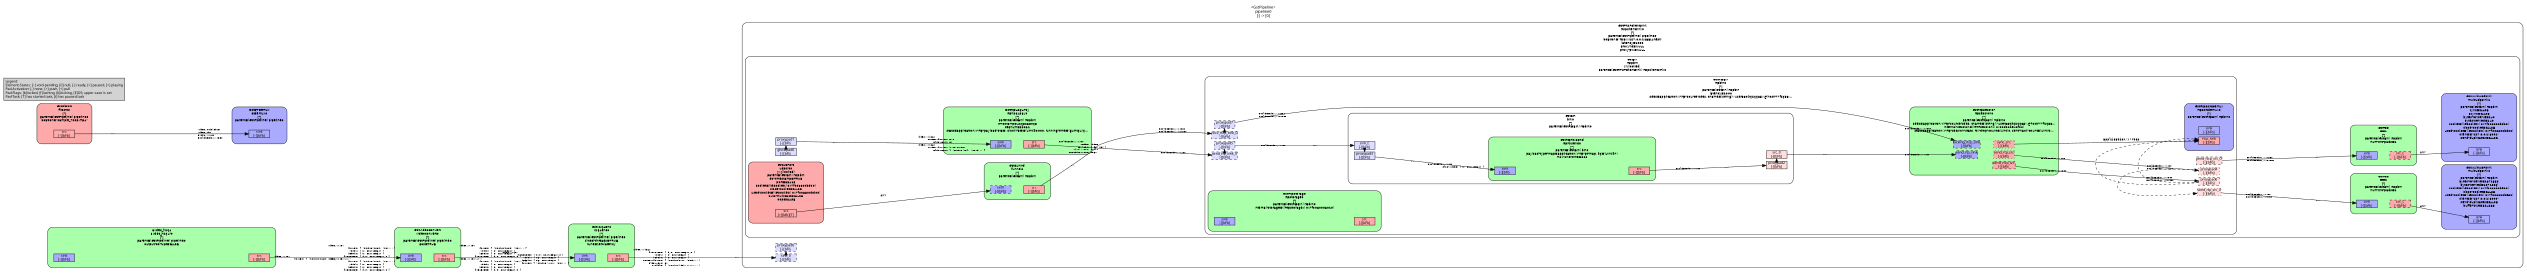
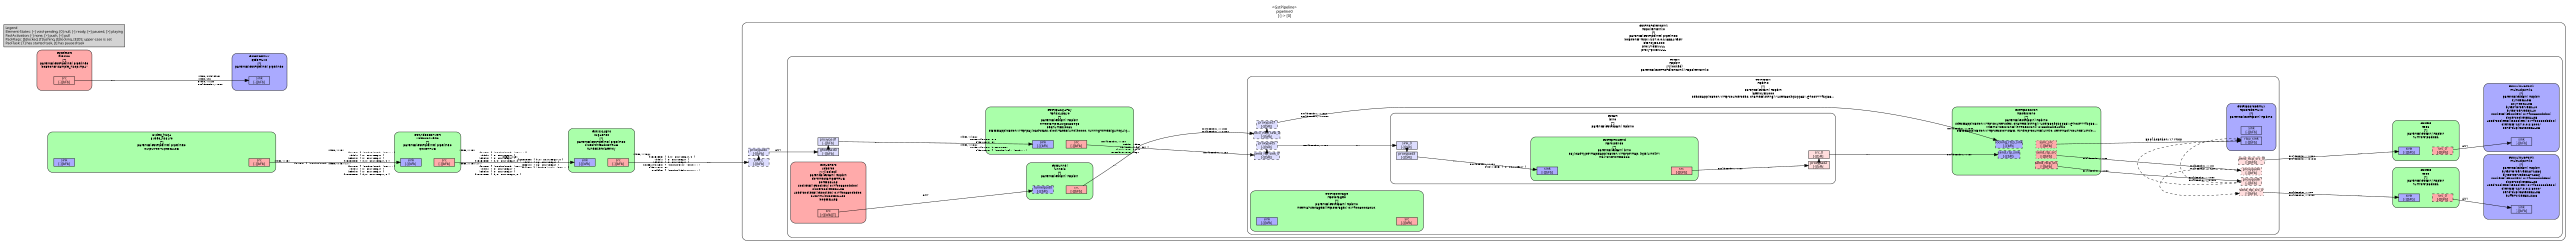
  digraph {
    fontname=sans
    fontsize=10
    label="<GstPipeline>\npipeline0\n[-] -> [0]"
    labelloc=t
    nodesep=.1
    rankdir=LR
    ranksep=.2
    node [color=black fillcolor="#aaaaff" fontname=sans fontsize=9 margin="0.0,0.0" shape=box style="filled,solid"]
    edge [fontname=monospace fontsize=9 labelfontsize=6]
    n1 [fillcolor="#ddddff" height=0.2 label="proxypad1\n[-][bFb]"]
    n2 [fillcolor="#ddddff" height=0.2 label="ghostpad0\n[-][bFb]"]
    n3 [height=0.2 label="sink\n[-][bFb]"]
    n4 [height=0.2 label="sink\n[-][bFb]"]
    n5 [height=0.2 label="sink\n[-][bFb]"]
    n6 [fillcolor="#ffaaaa" height=0.2 label="src_0\n[-][bFb]" style="filled,dashed"]
    n7 [height=0.2 label="sink\n[-][bFb]"]
    n8 [fillcolor="#ffaaaa" height=0.2 label="src_0\n[-][bFb]" style="filled,dashed"]
    n9 [fillcolor="#ffaaaa" height=0.2 label="src\n[>][bfb][T]"]
    n10 [height=0.2 label="sink\n[-][bFb]"]
    n11 [fillcolor="#ffaaaa" height=0.2 label="src\n[-][bFb]"]
-   n12 [height=0.2 label="set0\n[-][bFb]" style="filled,dashed"]
+   n12 [height=0.2 label="funnelpad0\n[-][bFb]" style="filled,dashed"]
    n13 [fillcolor="#ffaaaa" height=0.2 label="src\n[-][bFb]"]
    n14 [fillcolor="#ddddff" height=0.2 label="recv_rtcp_sink_0\n[-][bFb]" style="filled,dashed"]
    n15 [fillcolor="#ddddff" height=0.2 label="proxypad7\n[-][bFb]" style="filled,dashed"]
    n16 [fillcolor="#ddddff" height=0.2 label="send_rtp_sink_0\n[-][bFb]" style="filled,dashed"]
    n17 [fillcolor="#ddddff" height=0.2 label="proxypad5\n[-][bFb]" style="filled,dashed"]
    n18 [fillcolor="#ffdddd" height=0.2 label="proxypad4\n[-][bFb]" style="filled,dotted"]
    n19 [fillcolor="#ffdddd" height=0.2 label="send_rtp_src_0\n[-][bFb]" style="filled,dotted"]
    n20 [fillcolor="#ffdddd" height=0.2 label="proxypad6\n[-][bFb]" style="filled,dashed"]
    n21 [fillcolor="#ffdddd" height=0.2 label="send_rtcp_src_0\n[-][bFb]" style="filled,dashed"]
    n22 [fillcolor="#ddddff" height=0.2 label="proxypad3\n[-][bFb]"]
    n23 [fillcolor="#ddddff" height=0.2 label="sink_0\n[-][bFb]"]
    n24 [fillcolor="#ffdddd" height=0.2 label="proxypad2\n[-][bFb]"]
    n25 [fillcolor="#ffdddd" height=0.2 label="src_0\n[-][bFb]"]
    n26 [height=0.2 label="sink\n[-][bFb]"]
    n27 [fillcolor="#ffaaaa" height=0.2 label="src\n[-][bFb]"]
    n28 [height=0.2 label="sink\n[-][bFb]"]
    n29 [fillcolor="#ffaaaa" height=0.2 label="src\n[-][bFb]"]
    n30 [height=0.2 label="sink\n[-][bFb]"]
-   n31 [fillcolor="#ffaaaa" height=0.2 label="rtcp_sink\n[-][bFb]"]
+   n31 [height=0.2 label="rtcp_sink\n[-][bFb]"]
    n32 [height=0.2 label="send_rtp_sink\n[-][bFb]" style="filled,dashed"]
    n33 [height=0.2 label="locking_rtcp_sink\n[-][bFb]" style="filled,dashed"]
    n34 [fillcolor="#ffaaaa" height=0.2 label="send_rtp_src\n[-][bFb]" style="filled,dotted"]
    n35 [fillcolor="#ffaaaa" height=0.2 label="send_rtcp_src\n[-][bFb]" style="filled,dashed"]
    n36 [fillcolor="#ffaaaa" height=0.2 label="sync_src\n[-][bFb]" style="filled,dotted"]
    n37 [fillcolor="#ddddff" height=0.2 label="proxypad0\n[-][bFb]" style="filled,dashed"]
    n38 [fillcolor="#ddddff" height=0.2 label="sink_0\n[-][bFb]" style="filled,dashed"]
    n39 [height=0.2 label="sink\n[-][bFb]"]
    n40 [fillcolor="#ffaaaa" height=0.2 label="src\n[-][bFb]"]
    n41 [height=0.2 label="sink\n[-][bFb]"]
    n42 [fillcolor="#ffaaaa" height=0.2 label="src\n[-][bFb]"]
    n43 [height=0.2 label="sink\n[-][bFb]"]
    n44 [fillcolor="#ffaaaa" height=0.2 label="src\n[-][bFb]"]
    n45 [height=0.2 label="sink\n[-][bFb]"]
    n46 [fillcolor="#ffaaaa" height=0.2 label="src\n[-][bFb]"]
    n47 [label="Legend\lElement-States: [~] void-pending, [0] null, [-] ready, [=] paused, [>] playing\lPad-Activation: [-] none, [>] push, [<] pull\lPad-Flags: [b]locked, [f]lushing, [b]locking, [E]OS; upper-case is set\lPad-Task: [T] has started task, [t] has paused task\l" margin="0.05,0.05" style=filled color="" fillcolor=""]
    subgraph cluster_1 {
      color=black
      fillcolor="#ffffff"
      fontname="Bitstream Vera Sans"
      fontsize=8
      label="GstRTSPClientSink\nrtspclientsink0\n[-]\nparent=(GstPipeline) pipeline0\nlocation=\"rtsp://127.0.0.1:8554/test\"\nlatency=1000\nproxy-id=NULL\nproxy-pw=NULL"
      style="filled,rounded"
      subgraph cluster_2 {
        color=black
        fillcolor="#ffffff"
        fontname="Bitstream Vera Sans"
        fontsize=8
        label="GstBin\nrtspbin\n[-](locked)\nparent=(GstRTSPClientSink) rtspclientsink0"
        style="filled,rounded"
        subgraph cluster_3 {
          color=black
          fillcolor="#ffffff"
          fontname="Bitstream Vera Sans"
          fontsize=8
          label=""
          style=invis
          n1
          n2
        }
        subgraph cluster_4 {
          color=black
          fillcolor="#aaaaff"
          fontname="Bitstream Vera Sans"
          fontsize=8
          label="GstMultiUDPSink\nmultiudpsink0\n[-]\nparent=(GstBin) rtspbin\nbytes-to-serve=1871536\nbytes-served=1871536\nsocket=((GSocket*) 0x7f008800be50)\nclose-socket=FALSE\nused-socket=((GSocket*) 0x7f008800be50)\nclients=\"127.0.0.1:8000\"\nsend-duplicates=FALSE\nbuffer-size=524288"
          style="filled,rounded"
          subgraph cluster_5 {
            color=black
            fillcolor="#aaaaff"
            fontname="Bitstream Vera Sans"
            fontsize=8
            label=""
            style=invis
            n3
          }
        }
        subgraph cluster_6 {
          color=black
          fillcolor="#aaaaff"
          fontname="Bitstream Vera Sans"
          fontsize=8
          label="GstMultiUDPSink\nmultiudpsink1\n[-]\nparent=(GstBin) rtspbin\nsync=FALSE\nasync=FALSE\nbytes-to-serve=140\nbytes-served=140\nsocket=((GSocket*) 0x7f008800bd00)\nclose-socket=FALSE\nused-socket=((GSocket*) 0x7f008800bd00)\nclients=\"127.0.0.1:8001\"\nsend-duplicates=FALSE"
          style="filled,rounded"
          subgraph cluster_7 {
            color=black
            fillcolor="#aaaaff"
            fontname="Bitstream Vera Sans"
            fontsize=8
            label=""
            style=invis
            n4
          }
        }
        subgraph cluster_8 {
          color=black
          fillcolor="#aaffaa"
          fontname="Bitstream Vera Sans"
          fontsize=8
          label="GstTee\ntee1\n[-]\nparent=(GstBin) rtspbin\nnum-src-pads=1"
          style="filled,rounded"
          subgraph cluster_9 {
            color=black
            fillcolor="#aaffaa"
            fontname="Bitstream Vera Sans"
            fontsize=8
            label=""
            style=invis
            n5
          }
          subgraph cluster_10 {
            color=black
            fillcolor="#aaffaa"
            fontname="Bitstream Vera Sans"
            fontsize=8
            label=""
            style=invis
            n6
          }
        }
        subgraph cluster_11 {
          color=black
          fillcolor="#aaffaa"
          fontname="Bitstream Vera Sans"
          fontsize=8
          label="GstTee\ntee0\n[-]\nparent=(GstBin) rtspbin\nnum-src-pads=1"
          style="filled,rounded"
          subgraph cluster_12 {
            color=black
            fillcolor="#aaffaa"
            fontname="Bitstream Vera Sans"
            fontsize=8
            label=""
            style=invis
            n7
          }
          subgraph cluster_13 {
            color=black
            fillcolor="#aaffaa"
            fontname="Bitstream Vera Sans"
            fontsize=8
            label=""
            style=invis
            n8
          }
        }
        subgraph cluster_14 {
          color=black
          fillcolor="#ffaaaa"
          fontname="Bitstream Vera Sans"
          fontsize=8
          label="GstUDPSrc\nudpsrc0\n[>](locked)\nparent=(GstBin) rtspbin\ndo-timestamp=TRUE\nport=33415\nsocket=((GSocket*) 0x7f008800bd00)\nclose-socket=FALSE\nused-socket=((GSocket*) 0x7f008800bd00)\nauto-multicast=FALSE\nloop=FALSE"
          style="filled,rounded"
          subgraph cluster_15 {
            color=black
            fillcolor="#ffaaaa"
            fontname="Bitstream Vera Sans"
            fontsize=8
            label=""
            style=invis
            n9
          }
        }
        subgraph cluster_16 {
          color=black
          fillcolor="#aaffaa"
          fontname="Bitstream Vera Sans"
          fontsize=8
          label="GstRtpH264Pay\nrtph264pay0\n[-]\nparent=(GstBin) rtspbin\ntimestamp=4263258063\nseqnum=29081\nstats=application/x-rtp-payload-stats, clock-rate=(uint)90000, running-time=(guint64)6…"
          style="filled,rounded"
          subgraph cluster_17 {
            color=black
            fillcolor="#aaffaa"
            fontname="Bitstream Vera Sans"
            fontsize=8
            label=""
            style=invis
            n10
          }
          subgraph cluster_18 {
            color=black
            fillcolor="#aaffaa"
            fontname="Bitstream Vera Sans"
            fontsize=8
            label=""
            style=invis
            n11
          }
        }
        subgraph cluster_19 {
          color=black
          fillcolor="#aaffaa"
          fontname="Bitstream Vera Sans"
          fontsize=8
          label="GstFunnel\nfunnel0\n[-]\nparent=(GstBin) rtspbin"
          style="filled,rounded"
          subgraph cluster_20 {
            color=black
            fillcolor="#aaffaa"
            fontname="Bitstream Vera Sans"
            fontsize=8
            label=""
            style=invis
            n12
          }
          subgraph cluster_21 {
            color=black
            fillcolor="#aaffaa"
            fontname="Bitstream Vera Sans"
            fontsize=8
            label=""
            style=invis
            n13
          }
        }
        subgraph cluster_22 {
          color=black
          fillcolor="#ffffff"
          fontname="Bitstream Vera Sans"
          fontsize=8
          label="GstRtpBin\nrtpbin0\n[-]\nparent=(GstBin) rtspbin\nlatency=1000\nsdes=application/x-rtp-source-sdes, cname=(string)\\\"user3809626685\\\\@host-77f2638…"
          style="filled,rounded"
          subgraph cluster_23 {
            color=black
            fillcolor="#ffffff"
            fontname="Bitstream Vera Sans"
            fontsize=8
            label=""
            style=invis
            n14
            n15
            n16
            n17
          }
          subgraph cluster_24 {
            color=black
            fillcolor="#ffffff"
            fontname="Bitstream Vera Sans"
            fontsize=8
            label=""
            style=invis
            n18
            n19
            n20
            n21
          }
          subgraph cluster_25 {
            color=black
            fillcolor="#ffffff"
            fontname="Bitstream Vera Sans"
            fontsize=8
            label="GstBin\nbin0\n[-]\nparent=(GstRtpBin) rtpbin0"
            style="filled,rounded"
            subgraph cluster_26 {
              color=black
              fillcolor="#ffffff"
              fontname="Bitstream Vera Sans"
              fontsize=8
              label=""
              style=invis
              n22
              n23
            }
            subgraph cluster_27 {
              color=black
              fillcolor="#ffffff"
              fontname="Bitstream Vera Sans"
              fontsize=8
              label=""
              style=invis
              n24
              n25
            }
            subgraph cluster_28 {
              color=black
              fillcolor="#aaffaa"
              fontname="Bitstream Vera Sans"
              fontsize=8
              label="GstRtpRtxSend\nrtprtxsend0\n[-]\nparent=(GstBin) bin0\npayload-type-map=application/x-rtp-pt-map, 96=(uint)97;\nmax-size-time=500"
              style="filled,rounded"
              subgraph cluster_29 {
                color=black
                fillcolor="#aaffaa"
                fontname="Bitstream Vera Sans"
                fontsize=8
                label=""
                style=invis
                n26
              }
              subgraph cluster_30 {
                color=black
                fillcolor="#aaffaa"
                fontname="Bitstream Vera Sans"
                fontsize=8
                label=""
                style=invis
                n27
              }
            }
          }
          subgraph cluster_31 {
            color=black
            fillcolor="#aaffaa"
            fontname="Bitstream Vera Sans"
            fontsize=8
            label="GstRtpStorage\nrtpstorage0\n[-]\nparent=(GstRtpBin) rtpbin0\ninternal-storage=((RtpStorage*) 0x7f008000a010)"
            style="filled,rounded"
            subgraph cluster_32 {
              color=black
              fillcolor="#aaffaa"
              fontname="Bitstream Vera Sans"
              fontsize=8
              label=""
              style=invis
              n28
            }
            subgraph cluster_33 {
              color=black
              fillcolor="#aaffaa"
              fontname="Bitstream Vera Sans"
              fontsize=8
              label=""
              style=invis
              n29
            }
          }
          subgraph cluster_34 {
            color=black
            fillcolor="#aaaaff"
            fontname="Bitstream Vera Sans"
            fontsize=8
            label="GstRtpSsrcDemux\nrtpssrcdemux0\n[-]\nparent=(GstRtpBin) rtpbin0"
            style="filled,rounded"
            subgraph cluster_35 {
              color=black
              fillcolor="#aaaaff"
              fontname="Bitstream Vera Sans"
              fontsize=8
              label=""
              style=invis
              n30
              n31
            }
          }
          subgraph cluster_36 {
            color=black
            fillcolor="#aaffaa"
            fontname="Bitstream Vera Sans"
            fontsize=8
            label="GstRtpSession\nrtpsession0\n[-]\nparent=(GstRtpBin) rtpbin0\nsdes=application/x-rtp-source-sdes, cname=(string)\\\"user3809626685\\\\@host-77f2638…\ninternal-session=((RTPSession*) 0x55d289e40f20)\nstats=application/x-rtp-session-stats, rtx-drop-count=(uint)0, sent-nack-count=(uint)0…"
            style="filled,rounded"
            subgraph cluster_37 {
              color=black
              fillcolor="#aaffaa"
              fontname="Bitstream Vera Sans"
              fontsize=8
              label=""
              style=invis
              n32
              n33
            }
            subgraph cluster_38 {
              color=black
              fillcolor="#aaffaa"
              fontname="Bitstream Vera Sans"
              fontsize=8
              label=""
              style=invis
              n34
              n35
              n36
            }
          }
        }
      }
      subgraph cluster_39 {
        color=black
        fillcolor="#ffffff"
        fontname="Bitstream Vera Sans"
        fontsize=8
        label=""
        style=invis
        n37
        n38
      }
    }
    subgraph cluster_40 {
      color=black
      fillcolor="#aaffaa"
      fontname="Bitstream Vera Sans"
      fontsize=8
      label="GstX264Enc\nx264enc0\n[-]\nparent=(GstPipeline) pipeline0\nsliced-threads=TRUE\ntune=zerolatency"
      style="filled,rounded"
      subgraph cluster_41 {
        color=black
        fillcolor="#aaffaa"
        fontname="Bitstream Vera Sans"
        fontsize=8
        label=""
        style=invis
        n39
      }
      subgraph cluster_42 {
        color=black
        fillcolor="#aaffaa"
        fontname="Bitstream Vera Sans"
        fontsize=8
        label=""
        style=invis
        n40
      }
    }
    subgraph cluster_43 {
      color=black
      fillcolor="#aaffaa"
      fontname="Bitstream Vera Sans"
      fontsize=8
      label="GstVideoConvert\nvideoconvert0\n[-]\nparent=(GstPipeline) pipeline0\nqos=TRUE"
      style="filled,rounded"
      subgraph cluster_44 {
        color=black
        fillcolor="#aaffaa"
        fontname="Bitstream Vera Sans"
        fontsize=8
        label=""
        style=invis
        n41
      }
      subgraph cluster_45 {
        color=black
        fillcolor="#aaffaa"
        fontname="Bitstream Vera Sans"
        fontsize=8
        label=""
        style=invis
        n42
      }
    }
    subgraph cluster_46 {
      color=black
      fillcolor="#aaffaa"
      fontname="Bitstream Vera Sans"
      fontsize=8
      label="avdec_h264\navdec_h264-0\n[-]\nparent=(GstPipeline) pipeline0\noutput-corrupt=FALSE"
      style="filled,rounded"
      subgraph cluster_47 {
        color=black
        fillcolor="#aaffaa"
        fontname="Bitstream Vera Sans"
        fontsize=8
        label=""
        style=invis
        n43
      }
      subgraph cluster_48 {
        color=black
        fillcolor="#aaffaa"
        fontname="Bitstream Vera Sans"
        fontsize=8
        label=""
        style=invis
        n44
      }
    }
    subgraph cluster_49 {
      color=black
      fillcolor="#aaaaff"
      fontname="Bitstream Vera Sans"
      fontsize=8
      label="GstQTDemux\nqtdemux0\n[-]\nparent=(GstPipeline) pipeline0"
      style="filled,rounded"
      subgraph cluster_50 {
        color=black
        fillcolor="#aaaaff"
        fontname="Bitstream Vera Sans"
        fontsize=8
        label=""
        style=invis
        n45
      }
    }
    subgraph cluster_51 {
      color=black
      fillcolor="#ffaaaa"
      fontname="Bitstream Vera Sans"
      fontsize=8
      label="GstFileSrc\nfilesrc0\n[-]\nparent=(GstPipeline) pipeline0\nlocation=\"sample_720p.mp4\""
      style="filled,rounded"
      subgraph cluster_52 {
        color=black
        fillcolor="#ffaaaa"
        fontname="Bitstream Vera Sans"
        fontsize=8
        label=""
        style=invis
        n46
      }
    }
    n1 -> n10 [headlabel="video/x-h264\l       stream-format: avc\l           alignment: au\lvideo/x-h264\l       stream-format: byte-stream\l           alignment: { (string)nal, (stri... }\l" label="                                                  " labelangle=0 labeldistance=10 taillabel=ANY]
    n2 -> n1 [minlen=0 style=dashed]
    n5 -> n6 [style=invis]
    n6 -> n4 [label=ANY]
    n7 -> n8 [style=invis]
    n8 -> n3 [label=ANY]
    n9 -> n12 [label=ANY]
    n10 -> n11 [style=invis]
    n11 -> n16 [headlabel="application/x-rtp\l" label="                                                  " labelangle=0 labeldistance=10 taillabel="application/x-rtp\l               media: video\l             payload: [ 96, 127 ]\l          clock-rate: 90000\l       encoding-name: H264\l"]
    n12 -> n13 [style=invis]
    n13 -> n14 [headlabel="application/x-rtcp\lapplication/x-srtcp\l" label="                                                  " labelangle=0 labeldistance=10 taillabel=ANY]
    n14 -> n15 [minlen=0 style=dashed]
    n15 -> n33 [headlabel="application/x-rtcp\l" label="                                                  " labelangle=0 labeldistance=10 taillabel="application/x-rtcp\lapplication/x-srtcp\l"]
    n16 -> n17 [minlen=0 style=dashed]
    n16 -> n19 [style=invis]
    n17 -> n23 [headlabel=ANY label="                                                  " labelangle=0 labeldistance=10 taillabel="application/x-rtp\l"]
    n18 -> n19 [minlen=0 style=dashed]
    n19 -> n7 [headlabel=ANY label="                                                  " labelangle=0 labeldistance=10 taillabel="application/x-rtp\lapplication/x-srtp\l"]
    n20 -> n31 [minlen=0 style=dashed]
    n21 -> n5 [headlabel=ANY label="                                                  " labelangle=0 labeldistance=10 taillabel="application/x-rtcp\lapplication/x-srtcp\l"]
    n22 -> n26 [headlabel="application/x-rtp\l          clock-rate: [ 1, 2147483647 ]\l" label="                                                  " labelangle=0 labeldistance=10 taillabel=ANY]
    n23 -> n22 [minlen=0 style=dashed]
    n23 -> n25 [style=invis]
    n24 -> n25 [minlen=0 style=dashed]
    n25 -> n32 [headlabel="application/x-rtp\l" label="                                                  " labelangle=0 labeldistance=10 taillabel=ANY]
    n26 -> n27 [style=invis]
    n27 -> n24 [headlabel=ANY label="                                                  " labelangle=0 labeldistance=10 taillabel="application/x-rtp\l"]
    n28 -> n29 [style=invis]
    n32 -> n34 [style=invis]
    n34 -> n18 [headlabel="application/x-rtp\lapplication/x-srtp\l" label="                                                  " labelangle=0 labeldistance=10 taillabel="application/x-rtp\l"]
    n35 -> n20 [headlabel="application/x-rtcp\lapplication/x-srtcp\l" label="                                                  " labelangle=0 labeldistance=10 taillabel="application/x-rtcp\l"]
    n36 -> n31 [label="application/x-rtcp\l"]
+   n37 -> n2 [label=ANY]
    n38 -> n37 [minlen=0 style=dashed]
    n39 -> n40 [style=invis]
    n40 -> n38 [headlabel=ANY label="                                                  " labelangle=0 labeldistance=10 taillabel="video/x-h264\l           framerate: [ 0/1, 2147483647/1 ]\l               width: [ 1, 2147483647 ]\l              height: [ 1, 2147483647 ]\l       stream-format: { (string)avc, (stri... }\l           alignment: au\l             profile: { (string)high-4:4:4... }\l"]
    n41 -> n42 [style=invis]
    n42 -> n39 [headlabel="video/x-raw\l           framerate: [ 0/1, 2147483647/1 ]\l               width: [ 16, 2147483647 ]\l              height: [ 16, 2147483647 ]\l              format: { (string)Y444, (str... }\l" label="                                                  " labelangle=0 labeldistance=10 taillabel="video/x-raw\l              format: { (string)I420, (str... }\l               width: [ 1, 2147483647 ]\l              height: [ 1, 2147483647 ]\l           framerate: [ 0/1, 2147483647/1 ]\lvideo/x-raw(ANY)\l              format: { (string)I420, (str... }\l               width: [ 1, 2147483647 ]\l              height: [ 1, 2147483647 ]\l           framerate: [ 0/1, 2147483647/1 ]\l"]
    n43 -> n44 [style=invis]
    n44 -> n41 [headlabel="video/x-raw\l              format: { (string)I420, (str... }\l               width: [ 1, 2147483647 ]\l              height: [ 1, 2147483647 ]\l           framerate: [ 0/1, 2147483647/1 ]\lvideo/x-raw(ANY)\l              format: { (string)I420, (str... }\l               width: [ 1, 2147483647 ]\l              height: [ 1, 2147483647 ]\l           framerate: [ 0/1, 2147483647/1 ]\l" label="                                                  " labelangle=0 labeldistance=10 taillabel="video/x-raw\l              format: { (string)I420, (str... }\l"]
    n46 -> n45 [headlabel="video/quicktime\lvideo/mj2\laudio/x-m4a\lapplication/x-3gp\l" label="                                                  " labelangle=0 labeldistance=10 taillabel=ANY]
  }
